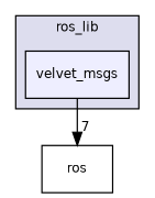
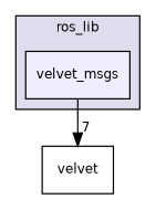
  digraph {
    compound=true
    node [fontname=Helvetica fontsize=10 shape=box]
    n1 [fillcolor="#eeeeff" label=velvet_msgs pencolor=black style=filled]
-   n2 [label=ros]
+   n2 [label=velvet]
    subgraph cluster_1 {
      bgcolor="#ddddee"
      fontname=Helvetica
      fontsize=10
      label=ros_lib
      pencolor=black
      n1
    }
    n1 -> n2 [headlabel=7 labeldistance=1.5 labelfontname=Helvetica labelfontsize=10]
  }
